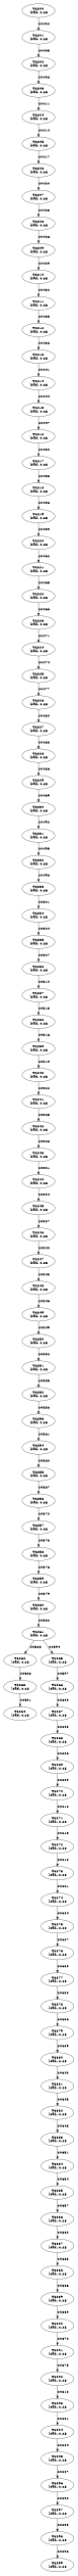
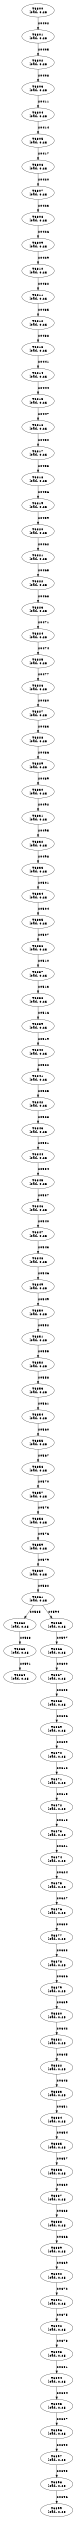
  digraph {
    n1 [label="T6800\n load: 0.25"]
    n2 [label="T6801\n load: 0.25"]
    n3 [label="T6802\n load: 0.25"]
    n4 [label="T6803\n load: 0.25"]
    n5 [label="T6804\n load: 0.25"]
    n6 [label="T6805\n load: 0.25"]
    n7 [label="T6806\n load: 0.25"]
    n8 [label="T6807\n load: 0.25"]
    n9 [label="T6808\n load: 0.25"]
    n10 [label="T6809\n load: 0.25"]
    n11 [label="T6810\n load: 0.25"]
    n12 [label="T6811\n load: 0.25"]
    n13 [label="T6812\n load: 0.25"]
    n14 [label="T6813\n load: 0.25"]
    n15 [label="T6814\n load: 0.25"]
    n16 [label="T6815\n load: 0.25"]
    n17 [label="T6816\n load: 0.25"]
    n18 [label="T6817\n load: 0.25"]
    n19 [label="T6818\n load: 0.25"]
    n20 [label="T6819\n load: 0.25"]
    n21 [label="T6820\n load: 0.25"]
    n22 [label="T6821\n load: 0.25"]
    n23 [label="T6822\n load: 0.25"]
    n24 [label="T6823\n load: 0.25"]
    n25 [label="T6824\n load: 0.25"]
    n26 [label="T6825\n load: 0.25"]
    n27 [label="T6826\n load: 0.25"]
    n28 [label="T6827\n load: 0.25"]
    n29 [label="T6828\n load: 0.25"]
    n30 [label="T6829\n load: 0.25"]
    n31 [label="T6830\n load: 0.25"]
    n32 [label="T6831\n load: 0.25"]
    n33 [label="T6832\n load: 0.25"]
    n34 [label="T6833\n load: 0.25"]
    n35 [label="T6834\n load: 0.25"]
    n36 [label="T6835\n load: 0.25"]
    n37 [label="T6836\n load: 0.25"]
    n38 [label="T6837\n load: 0.25"]
    n39 [label="T6838\n load: 0.25"]
    n40 [label="T6839\n load: 0.25"]
    n41 [label="T6840\n load: 0.25"]
    n42 [label="T6841\n load: 0.25"]
    n43 [label="T6842\n load: 0.25"]
    n44 [label="T6843\n load: 0.25"]
    n45 [label="T6844\n load: 0.25"]
    n46 [label="T6845\n load: 0.25"]
    n47 [label="T6846\n load: 0.25"]
    n48 [label="T6847\n load: 0.25"]
    n49 [label="T6848\n load: 0.25"]
    n50 [label="T6849\n load: 0.25"]
    n51 [label="T6850\n load: 0.25"]
    n52 [label="T6851\n load: 0.25"]
    n53 [label="T6852\n load: 0.25"]
    n54 [label="T6853\n load: 0.25"]
    n55 [label="T6854\n load: 0.25"]
    n56 [label="T6855\n load: 0.25"]
    n57 [label="T6856\n load: 0.25"]
    n58 [label="T6857\n load: 0.25"]
    n59 [label="T6858\n load: 0.25"]
    n60 [label="T6859\n load: 0.25"]
    n61 [label="T6860\n load: 0.25"]
    n62 [label="T6861\n load: 0.25"]
    n63 [label="T6862\n load: 0.25"]
    n64 [label="T6865\n load: 0.25"]
    n65 [label="T6863\n load: 0.25"]
    n66 [label="T6864\n load: 0.25"]
    n67 [label="T6866\n load: 0.25"]
    n68 [label="T6867\n load: 0.25"]
    n69 [label="T6868\n load: 0.25"]
    n70 [label="T6869\n load: 0.25"]
    n71 [label="T6870\n load: 0.25"]
    n72 [label="T6871\n load: 0.25"]
    n73 [label="T6872\n load: 0.25"]
    n74 [label="T6873\n load: 0.25"]
    n75 [label="T6874\n load: 0.25"]
    n76 [label="T6875\n load: 0.25"]
    n77 [label="T6876\n load: 0.25"]
    n78 [label="T6877\n load: 0.25"]
    n79 [label="T6878\n load: 0.25"]
    n80 [label="T6879\n load: 0.25"]
    n81 [label="T6880\n load: 0.25"]
    n82 [label="T6881\n load: 0.25"]
    n83 [label="T6882\n load: 0.25"]
    n84 [label="T6883\n load: 0.25"]
    n85 [label="T6884\n load: 0.25"]
    n86 [label="T6885\n load: 0.25"]
    n87 [label="T6886\n load: 0.25"]
    n88 [label="T6887\n load: 0.25"]
    n89 [label="T6888\n load: 0.25"]
    n90 [label="T6889\n load: 0.25"]
    n91 [label="T6890\n load: 0.25"]
    n92 [label="T6891\n load: 0.25"]
    n93 [label="T6892\n load: 0.25"]
    n94 [label="T6893\n load: 0.25"]
    n95 [label="T6894\n load: 0.25"]
    n96 [label="T6895\n load: 0.25"]
    n97 [label="T6896\n load: 0.25"]
    n98 [label="T6897\n load: 0.25"]
    n99 [label="T6898\n load: 0.25"]
    n100 [label="T6899\n load: 0.25"]
    n1 -> n2 [label=20402]
    n2 -> n3 [label=20405]
    n3 -> n4 [label=20408]
    n4 -> n5 [label=20411]
    n5 -> n6 [label=20414]
    n6 -> n7 [label=20417]
    n7 -> n8 [label=20420]
    n8 -> n9 [label=20423]
    n9 -> n10 [label=20426]
    n10 -> n11 [label=20429]
    n11 -> n12 [label=20432]
    n12 -> n13 [label=20435]
    n13 -> n14 [label=20438]
    n14 -> n15 [label=20441]
    n15 -> n16 [label=20444]
    n16 -> n17 [label=20447]
    n17 -> n18 [label=20450]
    n18 -> n19 [label=20453]
    n19 -> n20 [label=20456]
    n20 -> n21 [label=20459]
    n21 -> n22 [label=20462]
    n22 -> n23 [label=20465]
    n23 -> n24 [label=20468]
    n24 -> n25 [label=20471]
    n25 -> n26 [label=20474]
    n26 -> n27 [label=20477]
    n27 -> n28 [label=20480]
    n28 -> n29 [label=20483]
    n29 -> n30 [label=20486]
    n30 -> n31 [label=20489]
    n31 -> n32 [label=20492]
    n32 -> n33 [label=20495]
    n33 -> n34 [label=20498]
    n34 -> n35 [label=20501]
    n35 -> n36 [label=20504]
    n36 -> n37 [label=20507]
    n37 -> n38 [label=20510]
    n38 -> n39 [label=20513]
    n39 -> n40 [label=20516]
    n40 -> n41 [label=20519]
    n41 -> n42 [label=20522]
    n42 -> n43 [label=20525]
    n43 -> n44 [label=20528]
    n44 -> n45 [label=20531]
    n45 -> n46 [label=20534]
    n46 -> n47 [label=20537]
    n47 -> n48 [label=20540]
    n48 -> n49 [label=20543]
    n49 -> n50 [label=20546]
    n50 -> n51 [label=20549]
    n51 -> n52 [label=20552]
    n52 -> n53 [label=20555]
    n53 -> n54 [label=20558]
    n54 -> n55 [label=20561]
    n55 -> n56 [label=20560]
    n56 -> n57 [label=20567]
    n57 -> n58 [label=20570]
    n58 -> n59 [label=20573]
    n59 -> n60 [label=20576]
    n60 -> n61 [label=20579]
    n61 -> n62 [label=20582]
    n62 -> n63 [label=20585]
    n62 -> n64 [label=20594]
    n63 -> n65 [label=20588]
    n64 -> n67 [label=20597]
    n65 -> n66 [label=20591]
    n67 -> n68 [label=20600]
    n68 -> n69 [label=20603]
    n69 -> n70 [label=20606]
    n70 -> n71 [label=20609]
    n71 -> n72 [label=20612]
    n72 -> n73 [label=20615]
    n73 -> n74 [label=20618]
    n74 -> n75 [label=20621]
    n75 -> n76 [label=20624]
    n76 -> n77 [label=20627]
    n77 -> n78 [label=20630]
    n78 -> n79 [label=20633]
    n79 -> n80 [label=20636]
    n80 -> n81 [label=20639]
    n81 -> n82 [label=20642]
    n82 -> n83 [label=20645]
    n83 -> n84 [label=20648]
    n84 -> n85 [label=20651]
    n85 -> n86 [label=20654]
    n86 -> n87 [label=20657]
    n87 -> n88 [label=20660]
    n88 -> n89 [label=20663]
    n89 -> n90 [label=20666]
    n90 -> n91 [label=20669]
    n91 -> n92 [label=20672]
    n92 -> n93 [label=20675]
-   n93 -> n94 [label=20612]
+   n93 -> n94 [label=20678]
    n94 -> n95 [label=20681]
    n95 -> n96 [label=20684]
    n96 -> n97 [label=20687]
    n97 -> n98 [label=20690]
    n98 -> n99 [label=20693]
    n99 -> n100 [label=20696]
  }
